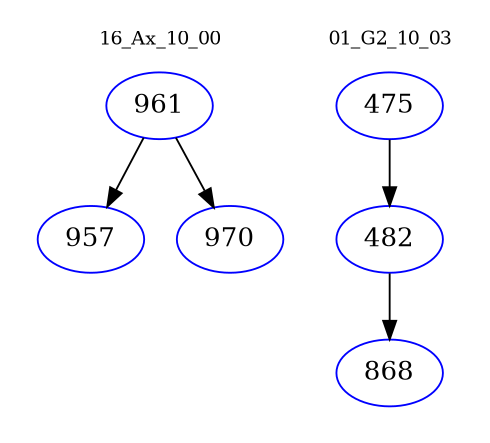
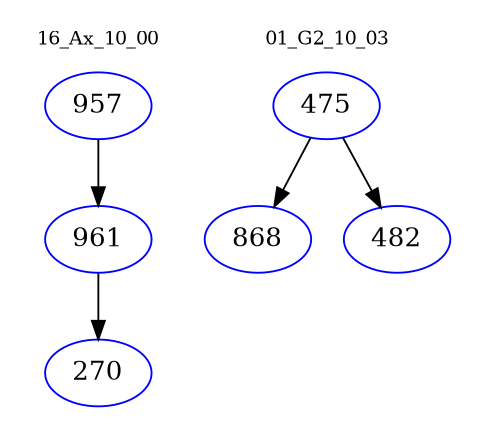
  digraph {
    node [color=blue]
    edge [color=black]
    n1 [label=961]
    n2 [label=957]
-   n3 [label=970]
+   n3 [label=270]
    n4 [label=475]
    n5 [label=868]
    n6 [label=482]
    subgraph cluster_1 {
      color=white
      fontsize=10
      label="16_Ax_10_00"
      n1
      n2
      n3
    }
    subgraph cluster_2 {
      color=white
      fontsize=10
      label="01_G2_10_03"
      n4
      n5
      n6
    }
-   n1 -> n2
+   n2 -> n1
    n1 -> n3
-   n6 -> n5
+   n4 -> n5
    n4 -> n6
  }
